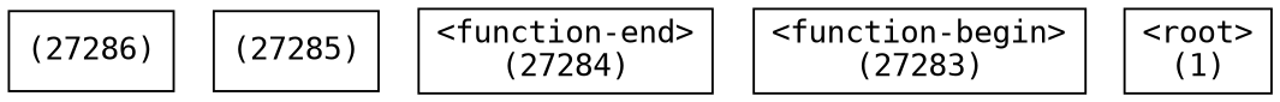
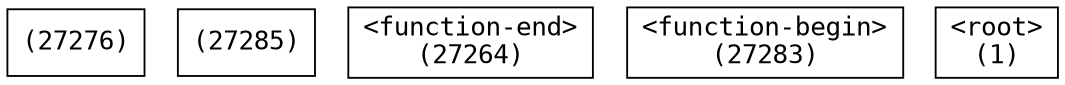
  digraph {
    fontname="DejaVu Sans Mono"
    node [shape=box fontname="DejaVu Sans Mono"]
-   n1 [label="(27286)"]
+   n1 [label="(27276)"]
    n2 [label="(27285)"]
-   n3 [label="<function-end>\n(27284)"]
+   n3 [label="<function-end>\n(27264)"]
    n4 [label="<function-begin>\n(27283)"]
    n5 [label="<root>\n(1)"]
  }
